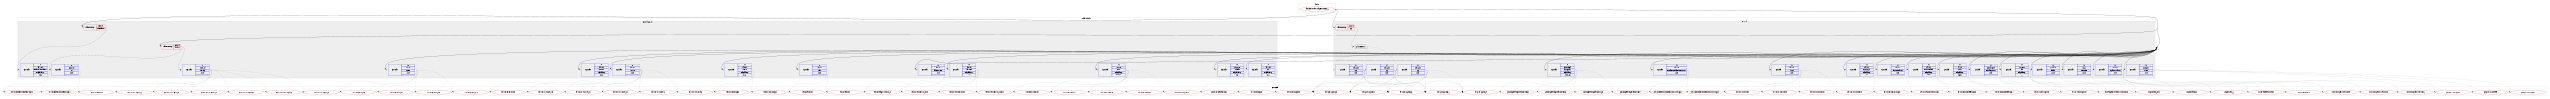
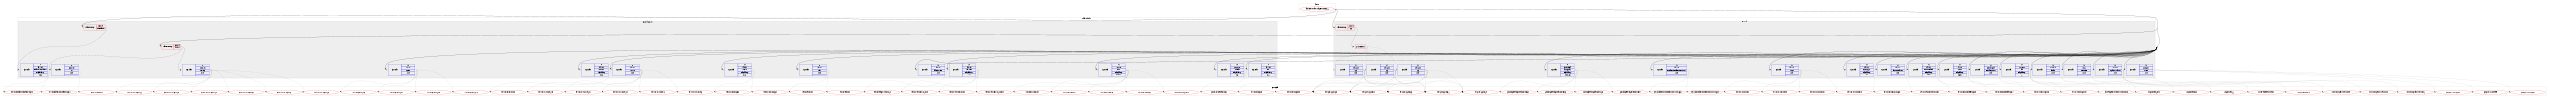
  digraph {
    compound=true
    concentrate=true
    fontname="DejaVu Sans"
    fontsize=10
    newrank=true
    rankdir=TB
    ranksep=1.5
    node [color=red fontname="DejaVu Sans" fontsize=10]
    edge [arrowhead=vee fontname="DejaVu Sans" headport=w style=dotted tailport=e weight=100]
    n1 [label="net-libs/gnome-online-accounts-3.24.4" width=4]
    n2 [color=blue label=<<TABLE BORDER="0" CELLBORDER="1" CELLSPACING="0" CELLPADDING="4" WIDTH="220"><TR><TD ROWSPAN="6" CELLPADDING="30">pack_dep</TD></TR><TR><TD WIDTH="110">no</TD></TR><TR><TD>dev-lang</TD></TR><TR><TD>vala</TD></TR><TR><TD>none</TD></TR><TR><TD></TD></TR></TABLE>> shape=none]
    n3 [color=blue label=<<TABLE BORDER="0" CELLBORDER="1" CELLSPACING="0" CELLPADDING="4" WIDTH="220"><TR><TD ROWSPAN="6" CELLPADDING="30">pack_dep</TD></TR><TR><TD WIDTH="110">no</TD></TR><TR><TD>dev-lang</TD></TR><TR><TD>vala</TD></TR><TR><TD>none</TD></TR><TR><TD></TD></TR></TABLE>> shape=none]
    n4 [color=blue label=<<TABLE BORDER="0" CELLBORDER="1" CELLSPACING="0" CELLPADDING="4" WIDTH="220"><TR><TD ROWSPAN="6" CELLPADDING="30">pack_dep</TD></TR><TR><TD WIDTH="110">no</TD></TR><TR><TD>dev-lang</TD></TR><TR><TD>vala</TD></TR><TR><TD>none</TD></TR><TR><TD></TD></TR></TABLE>> shape=none]
    n5 [label=<<TABLE BORDER="0" CELLBORDER="1" CELLSPACING="0" CELLPADDING="4"><TR><TD CELLPADDING="10">any_of_group</TD></TR></TABLE>> shape=none]
    n6 [label=<<TABLE BORDER="0" CELLBORDER="1" CELLSPACING="0" CELLPADDING="4"><TR><TD ROWSPAN="3" CELLPADDING="10">use_conditional</TD></TR><TR><TD>positive</TD></TR><TR><TD>vala</TD></TR></TABLE>> shape=none]
    n7 [color=blue label=<<TABLE BORDER="0" CELLBORDER="1" CELLSPACING="0" CELLPADDING="4" WIDTH="220"><TR><TD ROWSPAN="6" CELLPADDING="30">pack_dep</TD></TR><TR><TD WIDTH="110">no</TD></TR><TR><TD>app-arch</TD></TR><TR><TD>xz-utils</TD></TR><TR><TD>none</TD></TR><TR><TD></TD></TR></TABLE>> shape=none]
    n8 [color=blue label=<<TABLE BORDER="0" CELLBORDER="1" CELLSPACING="0" CELLPADDING="4" WIDTH="220"><TR><TD ROWSPAN="6" CELLPADDING="30">pack_dep</TD></TR><TR><TD WIDTH="110">no</TD></TR><TR><TD>app-portage</TD></TR><TR><TD>elt-patches</TD></TR><TR><TD>greaterequal</TD></TR><TR><TD>20170422</TD></TR></TABLE>> shape=none]
    n9 [color=blue label=<<TABLE BORDER="0" CELLBORDER="1" CELLSPACING="0" CELLPADDING="4" WIDTH="220"><TR><TD ROWSPAN="6" CELLPADDING="30">pack_dep</TD></TR><TR><TD WIDTH="110">no</TD></TR><TR><TD>dev-libs</TD></TR><TR><TD>gobject-introspection-common</TD></TR><TR><TD>none</TD></TR><TR><TD></TD></TR></TABLE>> shape=none]
    n10 [color=blue label=<<TABLE BORDER="0" CELLBORDER="1" CELLSPACING="0" CELLPADDING="4" WIDTH="220"><TR><TD ROWSPAN="6" CELLPADDING="30">pack_dep</TD></TR><TR><TD WIDTH="110">no</TD></TR><TR><TD>dev-libs</TD></TR><TR><TD>libxslt</TD></TR><TR><TD>none</TD></TR><TR><TD></TD></TR></TABLE>> shape=none]
    n11 [color=blue label=<<TABLE BORDER="0" CELLBORDER="1" CELLSPACING="0" CELLPADDING="4" WIDTH="220"><TR><TD ROWSPAN="6" CELLPADDING="30">pack_dep</TD></TR><TR><TD WIDTH="110">no</TD></TR><TR><TD>dev-util</TD></TR><TR><TD>gtk-doc-am</TD></TR><TR><TD>greaterequal</TD></TR><TR><TD>1.3</TD></TR></TABLE>> shape=none]
    n12 [color=blue label=<<TABLE BORDER="0" CELLBORDER="1" CELLSPACING="0" CELLPADDING="4" WIDTH="220"><TR><TD ROWSPAN="6" CELLPADDING="30">pack_dep</TD></TR><TR><TD WIDTH="110">no</TD></TR><TR><TD>dev-util</TD></TR><TR><TD>desktop-file-utils</TD></TR><TR><TD>none</TD></TR><TR><TD></TD></TR></TABLE>> shape=none]
    n13 [color=blue label=<<TABLE BORDER="0" CELLBORDER="1" CELLSPACING="0" CELLPADDING="4" WIDTH="220"><TR><TD ROWSPAN="6" CELLPADDING="30">pack_dep</TD></TR><TR><TD WIDTH="110">no</TD></TR><TR><TD>dev-util</TD></TR><TR><TD>gdbus-codegen</TD></TR><TR><TD>greaterequal</TD></TR><TR><TD>2.30.0</TD></TR></TABLE>> shape=none]
    n14 [color=blue label=<<TABLE BORDER="0" CELLBORDER="1" CELLSPACING="0" CELLPADDING="4" WIDTH="220"><TR><TD ROWSPAN="6" CELLPADDING="30">pack_dep</TD></TR><TR><TD WIDTH="110">no</TD></TR><TR><TD>dev-util</TD></TR><TR><TD>intltool</TD></TR><TR><TD>greaterequal</TD></TR><TR><TD>0.50.1</TD></TR></TABLE>> shape=none]
    n15 [color=blue label=<<TABLE BORDER="0" CELLBORDER="1" CELLSPACING="0" CELLPADDING="4" WIDTH="220"><TR><TD ROWSPAN="6" CELLPADDING="30">pack_dep</TD></TR><TR><TD WIDTH="110">no</TD></TR><TR><TD>gnome-base</TD></TR><TR><TD>gnome-common</TD></TR><TR><TD>none</TD></TR><TR><TD></TD></TR></TABLE>> shape=none]
    n16 [color=blue label=<<TABLE BORDER="0" CELLBORDER="1" CELLSPACING="0" CELLPADDING="4" WIDTH="220"><TR><TD ROWSPAN="6" CELLPADDING="30">pack_dep</TD></TR><TR><TD WIDTH="110">no</TD></TR><TR><TD>sys-apps</TD></TR><TR><TD>sed</TD></TR><TR><TD>greaterequal</TD></TR><TR><TD>4</TD></TR></TABLE>> shape=none]
    n17 [color=blue label=<<TABLE BORDER="0" CELLBORDER="1" CELLSPACING="0" CELLPADDING="4" WIDTH="220"><TR><TD ROWSPAN="6" CELLPADDING="30">pack_dep</TD></TR><TR><TD WIDTH="110">no</TD></TR><TR><TD>sys-devel</TD></TR><TR><TD>gettext</TD></TR><TR><TD>none</TD></TR><TR><TD></TD></TR></TABLE>> shape=none]
    n18 [color=blue label=<<TABLE BORDER="0" CELLBORDER="1" CELLSPACING="0" CELLPADDING="4" WIDTH="220"><TR><TD ROWSPAN="6" CELLPADDING="30">pack_dep</TD></TR><TR><TD WIDTH="110">no</TD></TR><TR><TD>virtual</TD></TR><TR><TD>pkgconfig</TD></TR><TR><TD>none</TD></TR><TR><TD></TD></TR></TABLE>> shape=none]
    n19 [color=blue label=<<TABLE BORDER="0" CELLBORDER="1" CELLSPACING="0" CELLPADDING="4" WIDTH="220"><TR><TD ROWSPAN="6" CELLPADDING="30">pack_dep</TD></TR><TR><TD WIDTH="110">no</TD></TR><TR><TD>x11-misc</TD></TR><TR><TD>shared-mime-info</TD></TR><TR><TD>none</TD></TR><TR><TD></TD></TR></TABLE>> shape=none]
    n20 [color=blue label=<<TABLE BORDER="0" CELLBORDER="1" CELLSPACING="0" CELLPADDING="4" WIDTH="220"><TR><TD ROWSPAN="6" CELLPADDING="30">pack_dep</TD></TR><TR><TD WIDTH="110">no</TD></TR><TR><TD>dev-libs</TD></TR><TR><TD>gobject-introspection</TD></TR><TR><TD>greaterequal</TD></TR><TR><TD>0.6.2</TD></TR></TABLE>> shape=none]
    n21 [label=<<TABLE BORDER="0" CELLBORDER="1" CELLSPACING="0" CELLPADDING="4"><TR><TD ROWSPAN="3" CELLPADDING="10">use_conditional</TD></TR><TR><TD>positive</TD></TR><TR><TD>introspection</TD></TR></TABLE>> shape=none]
    n22 [color=blue label=<<TABLE BORDER="0" CELLBORDER="1" CELLSPACING="0" CELLPADDING="4" WIDTH="220"><TR><TD ROWSPAN="6" CELLPADDING="30">pack_dep</TD></TR><TR><TD WIDTH="110">no</TD></TR><TR><TD>app-crypt</TD></TR><TR><TD>gcr</TD></TR><TR><TD>none</TD></TR><TR><TD></TD></TR></TABLE>> shape=none]
    n23 [color=blue label=<<TABLE BORDER="0" CELLBORDER="1" CELLSPACING="0" CELLPADDING="4" WIDTH="220"><TR><TD ROWSPAN="6" CELLPADDING="30">pack_dep</TD></TR><TR><TD WIDTH="110">no</TD></TR><TR><TD>app-crypt</TD></TR><TR><TD>mit-krb5</TD></TR><TR><TD>none</TD></TR><TR><TD></TD></TR></TABLE>> shape=none]
    n24 [label=<<TABLE BORDER="0" CELLBORDER="1" CELLSPACING="0" CELLPADDING="4"><TR><TD ROWSPAN="3" CELLPADDING="10">use_conditional</TD></TR><TR><TD>positive</TD></TR><TR><TD>kerberos</TD></TR></TABLE>> shape=none]
    n25 [color=blue label=<<TABLE BORDER="0" CELLBORDER="1" CELLSPACING="0" CELLPADDING="4" WIDTH="220"><TR><TD ROWSPAN="6" CELLPADDING="30">pack_dep</TD></TR><TR><TD WIDTH="110">no</TD></TR><TR><TD>app-crypt</TD></TR><TR><TD>libsecret</TD></TR><TR><TD>greaterequal</TD></TR><TR><TD>0.5</TD></TR></TABLE>> shape=none]
    n26 [color=blue label=<<TABLE BORDER="0" CELLBORDER="1" CELLSPACING="0" CELLPADDING="4" WIDTH="220"><TR><TD ROWSPAN="6" CELLPADDING="30">pack_dep</TD></TR><TR><TD WIDTH="110">no</TD></TR><TR><TD>dev-libs</TD></TR><TR><TD>glib</TD></TR><TR><TD>greaterequal</TD></TR><TR><TD>2.44</TD></TR></TABLE>> shape=none]
    n27 [color=blue label=<<TABLE BORDER="0" CELLBORDER="1" CELLSPACING="0" CELLPADDING="4" WIDTH="220"><TR><TD ROWSPAN="6" CELLPADDING="30">pack_dep</TD></TR><TR><TD WIDTH="110">no</TD></TR><TR><TD>x11-libs</TD></TR><TR><TD>pango</TD></TR><TR><TD>none</TD></TR><TR><TD></TD></TR></TABLE>> shape=none]
    n28 [color=blue label=<<TABLE BORDER="0" CELLBORDER="1" CELLSPACING="0" CELLPADDING="4" WIDTH="220"><TR><TD ROWSPAN="6" CELLPADDING="30">pack_dep</TD></TR><TR><TD WIDTH="110">no</TD></TR><TR><TD>dev-libs</TD></TR><TR><TD>json-glib</TD></TR><TR><TD>greaterequal</TD></TR><TR><TD>0.16</TD></TR></TABLE>> shape=none]
    n29 [color=blue label=<<TABLE BORDER="0" CELLBORDER="1" CELLSPACING="0" CELLPADDING="4" WIDTH="220"><TR><TD ROWSPAN="6" CELLPADDING="30">pack_dep</TD></TR><TR><TD WIDTH="110">no</TD></TR><TR><TD>dev-libs</TD></TR><TR><TD>libxml2</TD></TR><TR><TD>none</TD></TR><TR><TD></TD></TR></TABLE>> shape=none]
    n30 [color=blue label=<<TABLE BORDER="0" CELLBORDER="1" CELLSPACING="0" CELLPADDING="4" WIDTH="220"><TR><TD ROWSPAN="6" CELLPADDING="30">pack_dep</TD></TR><TR><TD WIDTH="110">no</TD></TR><TR><TD>net-libs</TD></TR><TR><TD>libsoup</TD></TR><TR><TD>greaterequal</TD></TR><TR><TD>2.42</TD></TR></TABLE>> shape=none]
    n31 [color=blue label=<<TABLE BORDER="0" CELLBORDER="1" CELLSPACING="0" CELLPADDING="4" WIDTH="220"><TR><TD ROWSPAN="6" CELLPADDING="30">pack_dep</TD></TR><TR><TD WIDTH="110">no</TD></TR><TR><TD>net-libs</TD></TR><TR><TD>rest</TD></TR><TR><TD>none</TD></TR><TR><TD></TD></TR></TABLE>> shape=none]
    n32 [color=blue label=<<TABLE BORDER="0" CELLBORDER="1" CELLSPACING="0" CELLPADDING="4" WIDTH="220"><TR><TD ROWSPAN="6" CELLPADDING="30">pack_dep</TD></TR><TR><TD WIDTH="110">no</TD></TR><TR><TD>net-libs</TD></TR><TR><TD>telepathy-glib</TD></TR><TR><TD>none</TD></TR><TR><TD></TD></TR></TABLE>> shape=none]
    n33 [color=blue label=<<TABLE BORDER="0" CELLBORDER="1" CELLSPACING="0" CELLPADDING="4" WIDTH="220"><TR><TD ROWSPAN="6" CELLPADDING="30">pack_dep</TD></TR><TR><TD WIDTH="110">no</TD></TR><TR><TD>net-libs</TD></TR><TR><TD>webkit-gtk</TD></TR><TR><TD>greaterequal</TD></TR><TR><TD>2.7.2</TD></TR></TABLE>> shape=none]
    n34 [color=blue label=<<TABLE BORDER="0" CELLBORDER="1" CELLSPACING="0" CELLPADDING="4" WIDTH="220"><TR><TD ROWSPAN="6" CELLPADDING="30">pack_dep</TD></TR><TR><TD WIDTH="110">no</TD></TR><TR><TD>x11-libs</TD></TR><TR><TD>gtk+</TD></TR><TR><TD>greaterequal</TD></TR><TR><TD>3.19.12</TD></TR></TABLE>> shape=none]
    n35 [label="dev-lang/vala-0.32.1" width=4]
    n36 [label="dev-lang/vala-0.34.8" width=4]
    n37 [label="dev-lang/vala-0.34.9" width=4]
    n38 [label="dev-lang/vala-0.36.4" width=4]
    n39 [label="dev-lang/vala-0.36.5" width=4]
    n40 [label="app-arch/xz-utils-5.2.2" width=4]
    n41 [label="app-arch/xz-utils-5.2.3" width=4]
    n42 [label="app-arch/xz-utils-9999" width=4]
    n43 [label="app-portage/elt-patches-20170317" width=4]
    n44 [label="app-portage/elt-patches-20170422" width=4]
    n45 [label="app-portage/elt-patches-20170815" width=4]
    n46 [label="app-portage/elt-patches-20170826.1" width=4]
    n47 [label="dev-libs/gobject-introspection-common-1.50.0" width=4]
    n48 [label="dev-libs/gobject-introspection-common-1.52.1" width=4]
    n49 [label="dev-libs/libxslt-1.1.29-r1" width=4]
    n50 [label="dev-libs/libxslt-1.1.30" width=4]
    n51 [label="dev-libs/libxslt-1.1.30-r1" width=4]
    n52 [label="dev-libs/libxslt-1.1.30-r2" width=4]
    n53 [label="dev-util/desktop-file-utils-0.23" width=4]
    n54 [label="dev-util/gdbus-codegen-2.50.7" width=4]
    n55 [label="dev-util/gdbus-codegen-2.52.3" width=4]
    n56 [label="dev-util/gtk-doc-am-1.25-r1" width=4]
    n57 [label="dev-util/intltool-0.51.0-r1" width=4]
    n58 [label="dev-util/intltool-0.51.0-r2" width=4]
    n59 [label="gnome-base/gnome-common-3.18.0-r1" width=4]
    n60 [label="sys-apps/sed-3.2.2" width=4]
    n61 [label="sys-apps/sed-4.3-r1" width=4]
    n62 [label="sys-apps/sed-4.4" width=4]
    n63 [label="sys-devel/gettext-0.19.8.1" width=4]
    n64 [label="virtual/pkgconfig-0-r1" width=4]
    n65 [label="x11-misc/shared-mime-info-1.4" width=4]
    n66 [label="x11-misc/shared-mime-info-1.8" width=4]
    n67 [label="x11-misc/shared-mime-info-1.9" width=4]
    n68 [label="dev-libs/gobject-introspection-1.50.0" width=4]
    n69 [label="dev-libs/gobject-introspection-1.52.1" width=4]
    n70 [label="app-crypt/gcr-3.20.0" width=4]
    n71 [label="app-crypt/mit-krb5-1.14.2" width=4]
    n72 [label="app-crypt/mit-krb5-1.14.3" width=4]
    n73 [label="app-crypt/mit-krb5-1.14.4" width=4]
    n74 [label="app-crypt/mit-krb5-1.14.5" width=4]
-   n75 [label="app-crypt/intltool-krb5-1.15" width=4]
+   n75 [label="app-crypt/mit-krb5-1.15" width=4]
    n76 [label="app-crypt/mit-krb5-1.15.1" width=4]
    n77 [label="app-crypt/libsecret-0.18.5" width=4]
    n78 [label="dev-libs/glib-2.50.3-r1" width=4]
    n79 [label="dev-libs/glib-2.52.3" width=4]
    n80 [label="dev-libs/json-glib-1.2.8" width=4]
    n81 [label="dev-libs/libxml2-2.9.4-r1" width=4]
    n82 [label="dev-libs/libxml2-2.9.4-r2" width=4]
    n83 [label="dev-libs/libxml2-2.9.4-r3" width=4]
    n84 [label="dev-libs/libxml2-2.9.5" width=4]
    n85 [label="dev-libs/libxml2-2.9.6" width=4]
    n86 [label="net-libs/libsoup-2.56.1" width=4]
    n87 [label="net-libs/libsoup-2.58.2" width=4]
    n88 [label="net-libs/rest-0.8.0" width=4]
    n89 [label="net-libs/rest-0.8.1" width=4]
    n90 [label="net-libs/telepathy-glib-0.24.1" width=4]
    n91 [label="net-libs/webkit-gtk-2.18.2" width=4]
    n92 [label="net-libs/webkit-gtk-2.4.11-r1" width=4]
    n93 [label="net-libs/webkit-gtk-2.4.11-r200" width=4]
    n94 [label="x11-libs/gtk+-2.24.31-r1" width=4]
    n95 [label="x11-libs/gtk+-3.22.15" width=4]
    n96 [label="x11-libs/gtk+-3.22.16" width=4]
    n97 [label="x11-libs/gtk+-3.22.17" width=4]
    n98 [label="x11-libs/gtk+-3.22.19" width=4]
    n99 [label="x11-libs/pango-1.40.12" width=4]
    n100 [label="x11-libs/pango-1.40.3" width=4]
    n101 [label="x11-libs/pango-1.40.5" width=4]
    n102 [label="x11-libs/pango-1.40.6" width=4]
    subgraph cluster_1 {
      color=gray
      label=<<i>ebuild</i>>
      rank=same
      n1
    }
    subgraph cluster_2 {
      color=gray
      label=<<i>dependencies</i>>
      subgraph cluster_3 {
        color=gray
        fillcolor="#eeeeee"
        label=<<i>compile</i>>
        style=filled
        subgraph sub_4 {
          color=gray
          fillcolor="#eeeeee"
          label=<<i>compile</i>>
          style=filled
          n6
          subgraph sub_5 {
            color=gray
            fillcolor="#eeeeee"
            label=<<i>compile</i>>
            style=filled
            n5
            subgraph sub_6 {
              color=gray
              fillcolor="#eeeeee"
              label=<<i>compile</i>>
              style=filled
              n2
            }
            subgraph sub_7 {
              color=gray
              fillcolor="#eeeeee"
              label=<<i>compile</i>>
              style=filled
              n3
            }
            subgraph sub_8 {
              color=gray
              fillcolor="#eeeeee"
              label=<<i>compile</i>>
              style=filled
              n4
            }
          }
        }
        subgraph sub_9 {
          color=gray
          fillcolor="#eeeeee"
          label=<<i>compile</i>>
          style=filled
          n7
        }
        subgraph sub_10 {
          color=gray
          fillcolor="#eeeeee"
          label=<<i>compile</i>>
          style=filled
          n8
        }
        subgraph sub_11 {
          color=gray
          fillcolor="#eeeeee"
          label=<<i>compile</i>>
          style=filled
          n9
        }
        subgraph sub_12 {
          color=gray
          fillcolor="#eeeeee"
          label=<<i>compile</i>>
          style=filled
          n10
        }
        subgraph sub_13 {
          color=gray
          fillcolor="#eeeeee"
          label=<<i>compile</i>>
          style=filled
          n11
        }
        subgraph sub_14 {
          color=gray
          fillcolor="#eeeeee"
          label=<<i>compile</i>>
          style=filled
          n12
        }
        subgraph sub_15 {
          color=gray
          fillcolor="#eeeeee"
          label=<<i>compile</i>>
          style=filled
          n13
        }
        subgraph sub_16 {
          color=gray
          fillcolor="#eeeeee"
          label=<<i>compile</i>>
          style=filled
          n14
        }
        subgraph sub_17 {
          color=gray
          fillcolor="#eeeeee"
          label=<<i>compile</i>>
          style=filled
          n15
        }
        subgraph sub_18 {
          color=gray
          fillcolor="#eeeeee"
          label=<<i>compile</i>>
          style=filled
          n16
        }
        subgraph sub_19 {
          color=gray
          fillcolor="#eeeeee"
          label=<<i>compile</i>>
          style=filled
          n17
        }
        subgraph sub_20 {
          color=gray
          fillcolor="#eeeeee"
          label=<<i>compile</i>>
          style=filled
          n18
        }
        subgraph sub_21 {
          color=gray
          fillcolor="#eeeeee"
          label=<<i>compile</i>>
          style=filled
          n19
        }
      }
      subgraph cluster_22 {
        color=gray
        fillcolor="#eeeeee"
        label=<<i>compile and run</i>>
        style=filled
        subgraph sub_23 {
          color=gray
          fillcolor="#eeeeee"
          label=<<i>compile and run</i>>
          style=filled
          n21
          subgraph sub_24 {
            color=gray
            fillcolor="#eeeeee"
            label=<<i>compile and run</i>>
            style=filled
            n20
          }
        }
        subgraph sub_25 {
          color=gray
          fillcolor="#eeeeee"
          label=<<i>compile and run</i>>
          style=filled
          n24
          subgraph sub_26 {
            color=gray
            fillcolor="#eeeeee"
            label=<<i>compile and run</i>>
            style=filled
            n22
          }
          subgraph sub_27 {
            color=gray
            fillcolor="#eeeeee"
            label=<<i>compile and run</i>>
            style=filled
            n23
          }
        }
        subgraph sub_28 {
          color=gray
          fillcolor="#eeeeee"
          label=<<i>compile and run</i>>
          style=filled
          n25
        }
        subgraph sub_29 {
          color=gray
          fillcolor="#eeeeee"
          label=<<i>compile and run</i>>
          style=filled
          n26
        }
        subgraph sub_30 {
          color=gray
          fillcolor="#eeeeee"
          label=<<i>compile and run</i>>
          style=filled
          n27
        }
        subgraph sub_31 {
          color=gray
          fillcolor="#eeeeee"
          label=<<i>compile and run</i>>
          style=filled
          n28
        }
        subgraph sub_32 {
          color=gray
          fillcolor="#eeeeee"
          label=<<i>compile and run</i>>
          style=filled
          n29
        }
        subgraph sub_33 {
          color=gray
          fillcolor="#eeeeee"
          label=<<i>compile and run</i>>
          style=filled
          n30
        }
        subgraph sub_34 {
          color=gray
          fillcolor="#eeeeee"
          label=<<i>compile and run</i>>
          style=filled
          n31
        }
        subgraph sub_35 {
          color=gray
          fillcolor="#eeeeee"
          label=<<i>compile and run</i>>
          style=filled
          n32
        }
        subgraph sub_36 {
          color=gray
          fillcolor="#eeeeee"
          label=<<i>compile and run</i>>
          style=filled
          n33
        }
        subgraph sub_37 {
          color=gray
          fillcolor="#eeeeee"
          label=<<i>compile and run</i>>
          style=filled
          n34
        }
      }
      subgraph cluster_38 {
        color=gray
        fillcolor="#eeeeee"
        label=<<i>run</i>>
        style=filled
      }
    }
    subgraph cluster_39 {
      color=gray
      label=<<i>candidates</i>>
      rank=same
      subgraph sub_40 {
        color=black
        label=<<i>candidates</i>>
        nodesep=1
        rank=same
        n35
        n36
        n37
        n38
        n39
      }
      subgraph sub_41 {
        color=black
        label=<<i>candidates</i>>
        nodesep=1
        rank=same
        n35
        n36
        n37
        n38
        n39
      }
      subgraph sub_42 {
        color=black
        label=<<i>candidates</i>>
        nodesep=1
        rank=same
        n35
        n36
        n37
        n38
        n39
      }
      subgraph sub_43 {
        color=black
        label=<<i>candidates</i>>
        nodesep=1
        rank=same
        n40
        n41
        n42
      }
      subgraph sub_44 {
        color=black
        label=<<i>candidates</i>>
        nodesep=1
        rank=same
        n43
        n44
        n45
        n46
      }
      subgraph sub_45 {
        color=black
        label=<<i>candidates</i>>
        nodesep=1
        rank=same
        n47
        n48
      }
      subgraph sub_46 {
        color=black
        label=<<i>candidates</i>>
        nodesep=1
        rank=same
        n49
        n50
        n51
        n52
      }
      subgraph sub_47 {
        color=black
        label=<<i>candidates</i>>
        nodesep=1
        rank=same
        n53
      }
      subgraph sub_48 {
        color=black
        label=<<i>candidates</i>>
        nodesep=1
        rank=same
        n54
        n55
      }
      subgraph sub_49 {
        color=black
        label=<<i>candidates</i>>
        nodesep=1
        rank=same
        n56
      }
      subgraph sub_50 {
        color=black
        label=<<i>candidates</i>>
        nodesep=1
        rank=same
        n57
        n58
      }
      subgraph sub_51 {
        color=black
        label=<<i>candidates</i>>
        nodesep=1
        rank=same
        n59
      }
      subgraph sub_52 {
        color=black
        label=<<i>candidates</i>>
        nodesep=1
        rank=same
        n60
        n61
        n62
      }
      subgraph sub_53 {
        color=black
        label=<<i>candidates</i>>
        nodesep=1
        rank=same
        n63
      }
      subgraph sub_54 {
        color=black
        label=<<i>candidates</i>>
        nodesep=1
        rank=same
        n64
      }
      subgraph sub_55 {
        color=black
        label=<<i>candidates</i>>
        nodesep=1
        rank=same
        n65
        n66
        n67
      }
      subgraph sub_56 {
        color=black
        label=<<i>candidates</i>>
        nodesep=1
        rank=same
        n68
        n69
      }
      subgraph sub_57 {
        color=black
        label=<<i>candidates</i>>
        nodesep=1
        rank=same
        n70
      }
      subgraph sub_58 {
        color=black
        label=<<i>candidates</i>>
        nodesep=1
        rank=same
        n71
        n72
        n73
        n74
        n75
        n76
      }
      subgraph sub_59 {
        color=black
        label=<<i>candidates</i>>
        nodesep=1
        rank=same
        n77
      }
      subgraph sub_60 {
        color=black
        label=<<i>candidates</i>>
        nodesep=1
        rank=same
        n78
        n79
      }
      subgraph sub_61 {
        color=black
        label=<<i>candidates</i>>
        nodesep=1
        rank=same
        n80
      }
      subgraph sub_62 {
        color=black
        label=<<i>candidates</i>>
        nodesep=1
        rank=same
        n81
        n82
        n83
        n84
        n85
      }
      subgraph sub_63 {
        color=black
        label=<<i>candidates</i>>
        nodesep=1
        rank=same
        n86
        n87
      }
      subgraph sub_64 {
        color=black
        label=<<i>candidates</i>>
        nodesep=1
        rank=same
        n88
        n89
      }
      subgraph sub_65 {
        color=black
        label=<<i>candidates</i>>
        nodesep=1
        rank=same
        n90
      }
      subgraph sub_66 {
        color=black
        label=<<i>candidates</i>>
        nodesep=1
        rank=same
        n91
        n92
        n93
      }
      subgraph sub_67 {
        color=black
        label=<<i>candidates</i>>
        nodesep=1
        rank=same
        n94
        n95
        n96
        n97
        n98
      }
      subgraph sub_68 {
        color=black
        label=<<i>candidates</i>>
        nodesep=1
        rank=same
        n99
        n100
        n101
        n102
      }
    }
    n1 -> n6 [style=solid weight=20]
    n1 -> n7 [style=solid weight=20]
    n1 -> n8 [style=solid weight=20]
    n1 -> n9 [style=solid weight=20]
    n1 -> n10 [style=solid weight=20]
    n1 -> n11 [style=solid weight=20]
    n1 -> n12 [style=solid weight=20]
    n1 -> n13 [style=solid weight=20]
    n1 -> n14 [style=solid weight=20]
    n1 -> n15 [style=solid weight=20]
    n1 -> n16 [style=solid weight=20]
    n1 -> n17 [style=solid weight=20]
    n1 -> n18 [style=solid weight=20]
    n1 -> n19 [style=solid weight=20]
    n1 -> n21 [arrowhead=odotvee style=solid weight=20]
    n1 -> n24 [arrowhead=odotvee style=solid weight=20]
    n1 -> n25 [arrowhead=odotvee style=solid weight=20]
    n1 -> n26 [arrowhead=odotvee style=solid weight=20]
    n1 -> n27 [arrowhead=odotvee style=solid weight=20]
    n1 -> n28 [arrowhead=odotvee style=solid weight=20]
    n1 -> n29 [arrowhead=odotvee style=solid weight=20]
    n1 -> n30 [arrowhead=odotvee style=solid weight=20]
    n1 -> n31 [arrowhead=odotvee style=solid weight=20]
    n1 -> n32 [arrowhead=odotvee style=solid weight=20]
    n1 -> n33 [arrowhead=odotvee style=solid weight=20]
    n1 -> n34 [arrowhead=odotvee style=solid weight=20]
    n2 -> n35
    n2 -> n36
    n2 -> n37
    n2 -> n38
    n2 -> n39
    n3 -> n35
    n3 -> n36
    n3 -> n37
    n3 -> n38
    n3 -> n39
    n4 -> n35
    n4 -> n36
    n4 -> n37
    n4 -> n38
    n4 -> n39
    n5 -> n2 [arrowhead=oinv weight=20]
    n5 -> n3 [arrowhead=oinv weight=20]
    n5 -> n4 [arrowhead=oinv weight=20]
    n6 -> n5 [style=dashed weight=20]
    n7 -> n40
    n7 -> n41
    n7 -> n42
    n8 -> n43
    n8 -> n44
    n8 -> n45
    n8 -> n46
    n9 -> n47
    n9 -> n48
    n10 -> n49
    n10 -> n50
    n10 -> n51
    n10 -> n52
    n11 -> n56
    n12 -> n53
    n13 -> n54
    n13 -> n55
    n14 -> n57
    n14 -> n58
    n15 -> n59
    n16 -> n60
    n16 -> n61
    n16 -> n62
    n17 -> n63
    n18 -> n64
    n19 -> n65
    n19 -> n66
    n19 -> n67
    n20 -> n68
    n20 -> n69
    n21 -> n20 [style=dashed weight=20]
    n22 -> n70
    n23 -> n71
    n23 -> n72
    n23 -> n73
    n23 -> n74
    n23 -> n75
    n23 -> n76
    n24 -> n22 [style=dashed weight=20]
    n24 -> n23 [style=dashed weight=20]
    n25 -> n77
    n26 -> n78
    n26 -> n79
    n27 -> n99
    n27 -> n100
    n27 -> n101
    n27 -> n102
    n28 -> n80
    n29 -> n81
    n29 -> n82
    n29 -> n83
    n29 -> n84
    n29 -> n85
    n30 -> n86
    n30 -> n87
    n31 -> n88
    n31 -> n89
    n32 -> n90
    n33 -> n91
    n33 -> n92
    n33 -> n93
    n34 -> n94
    n34 -> n95
    n34 -> n96
    n34 -> n97
    n34 -> n98
  }
